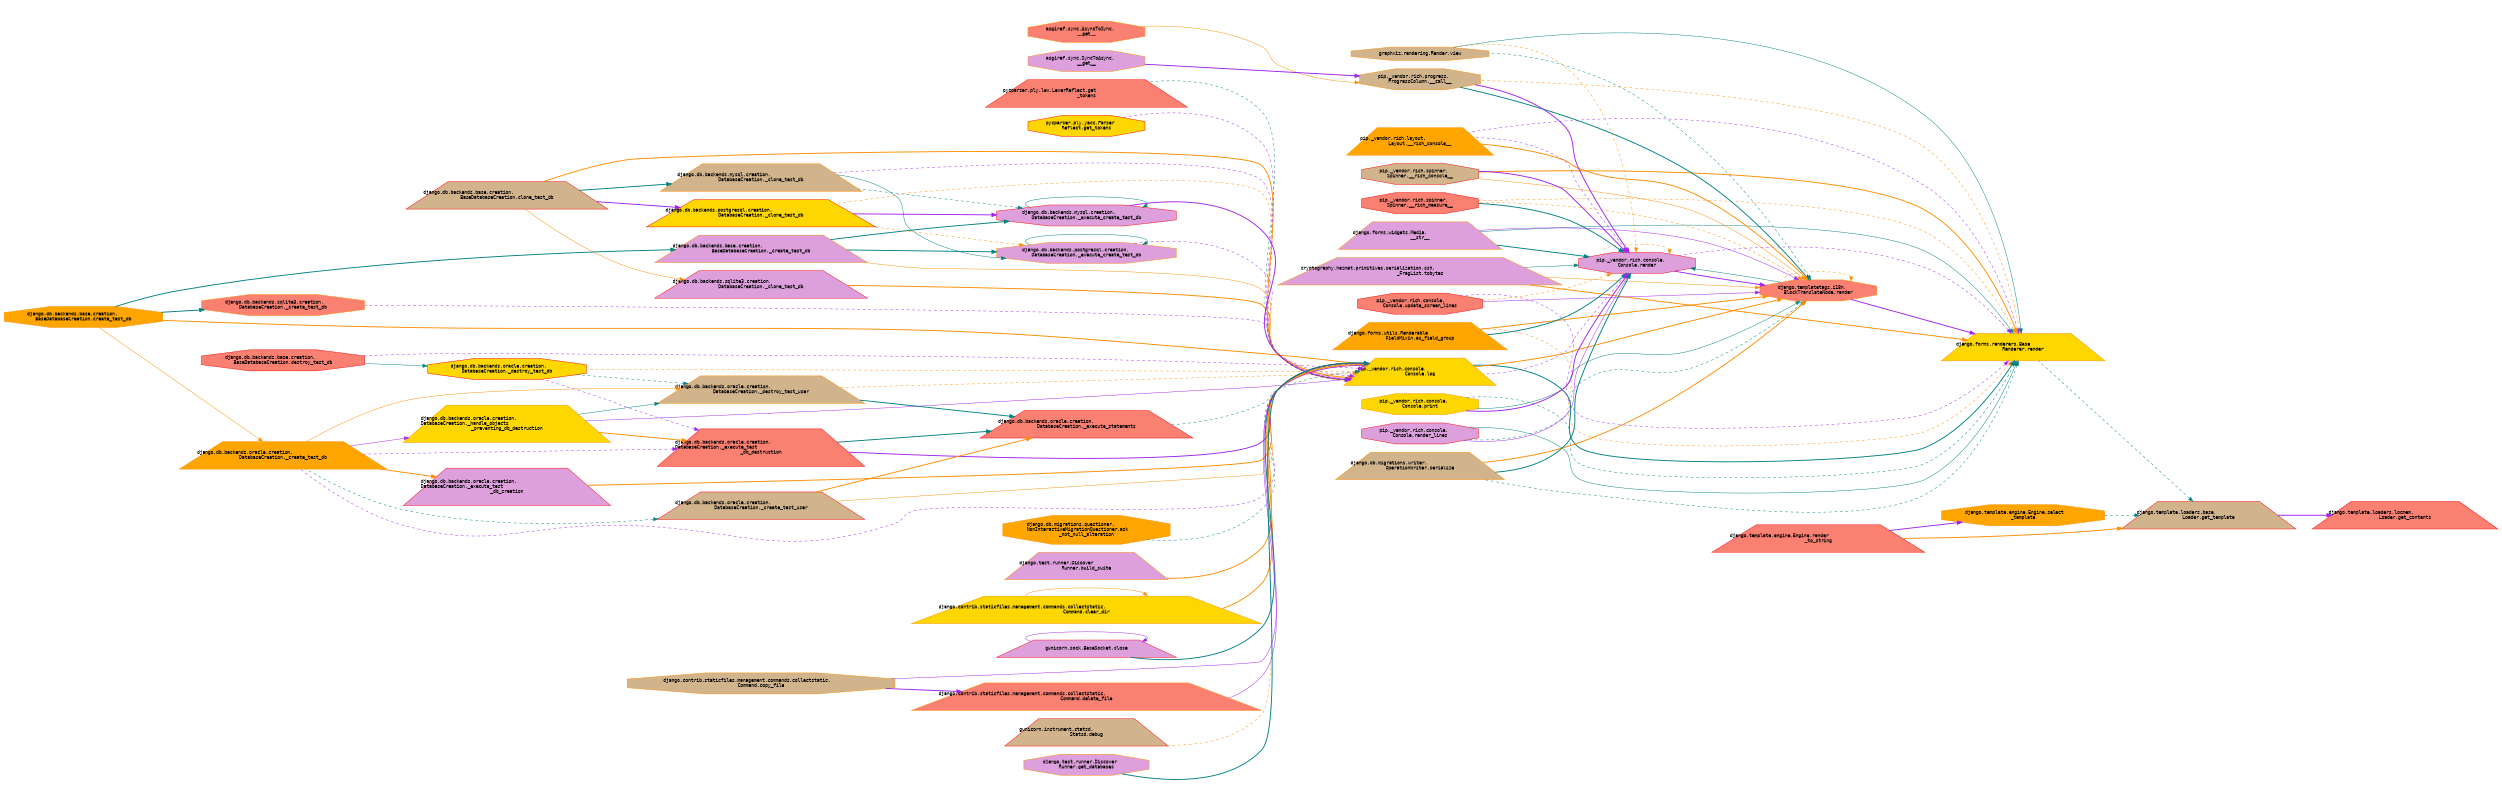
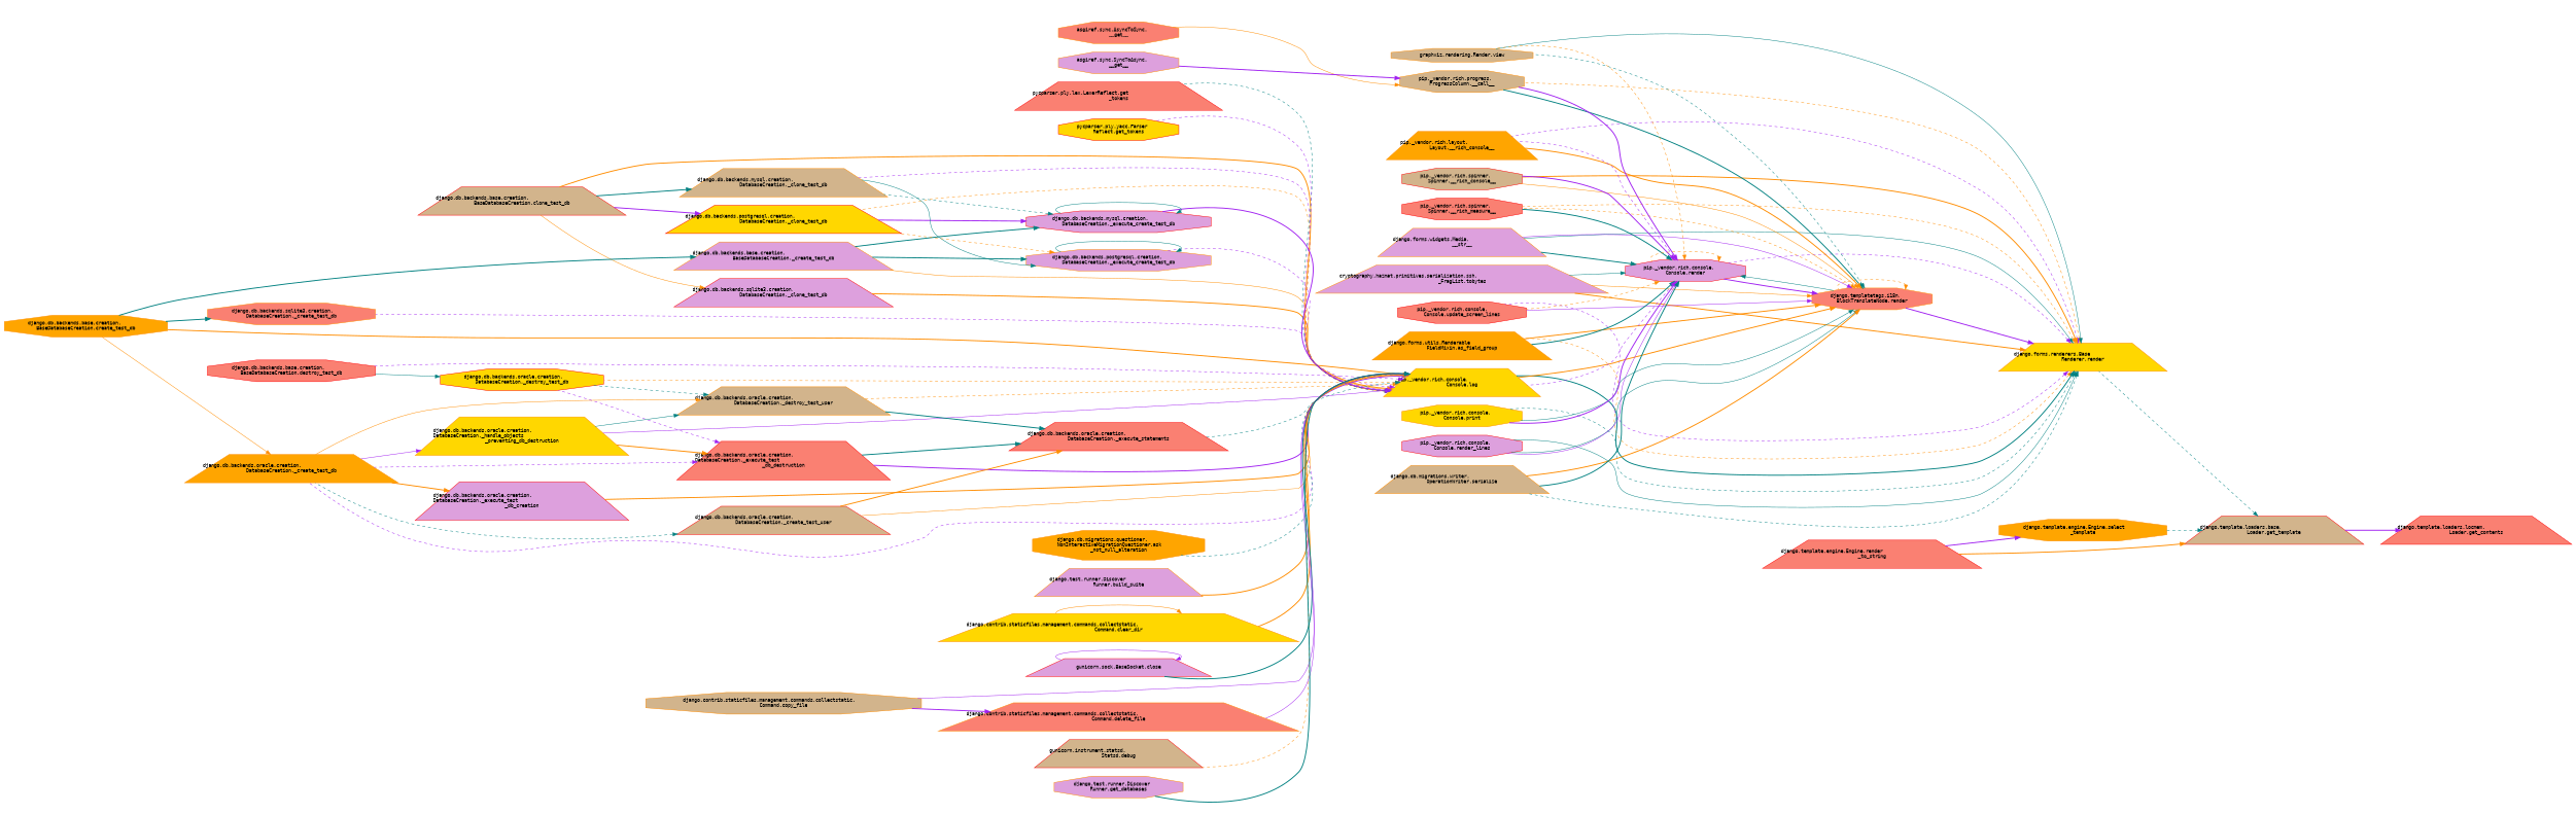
  digraph {
    fontname="DejaVu Sans Mono"
    rankdir=RL
    node [color=darkorange fillcolor=plum fontname="DejaVu Sans Mono" fontsize=10 shape=trapezium style=filled]
    edge [color=teal dir=back fontname="DejaVu Sans Mono" fontsize=10 labelfontname=Helvetica labelfontsize=10 style=bold]
    n1 [color=red fillcolor=salmon fontcolor=black height=0.2 label="django.template.loaders.locmem.\lLoader.get_contents" width=0.4]
    n2 [color=red fillcolor=tan height=0.2 label="django.template.loaders.base.\lLoader.get_template" width=0.4]
    n3 [fillcolor=gold height=0.2 label="django.forms.renderers.Base\lRenderer.render" width=0.4]
    n4 [color=red fillcolor=salmon height=0.2 label="django.template.engine.Engine.render\l_to_string" width=0.4]
    n5 [fillcolor=orange height=0.2 label="django.template.engine.Engine.select\l_template" shape=octagon width=0.4]
    n6 [fillcolor=tan height=0.2 label="pip._vendor.rich.progress.\lProgressColumn.__call__" shape=octagon width=0.4]
    n7 [fillcolor=orange height=0.2 label="pip._vendor.rich.layout.\lLayout.__rich_console__" width=0.4]
    n8 [color=red fillcolor=tan height=0.2 label="pip._vendor.rich.spinner.\lSpinner.__rich_console__" shape=octagon width=0.4]
    n9 [color=red fillcolor=salmon height=0.2 label="pip._vendor.rich.spinner.\lSpinner.__rich_measure__" shape=octagon width=0.4]
    n10 [height=0.2 label="django.forms.widgets.Media.\l__str__" width=0.4]
    n11 [fillcolor=orange height=0.2 label="django.forms.utils.Renderable\lFieldMixin.as_field_group" width=0.4]
    n12 [fillcolor=gold height=0.2 label="pip._vendor.rich.console.\lConsole.log" width=0.4]
    n13 [fillcolor=gold height=0.2 label="pip._vendor.rich.console.\lConsole.print" shape=octagon width=0.4]
    n14 [fillcolor=salmon height=0.2 label="django.templatetags.i18n.\lBlockTranslateNode.render" shape=octagon width=0.4]
    n15 [color=red height=0.2 label="pip._vendor.rich.console.\lConsole.render" shape=octagon width=0.4]
    n16 [color=red height=0.2 label="pip._vendor.rich.console.\lConsole.render_lines" shape=octagon width=0.4]
    n17 [fillcolor=tan height=0.2 label="django.db.migrations.writer.\lOperationWriter.serialize" width=0.4]
    n18 [height=0.2 label="cryptography.hazmat.primitives.serialization.ssh.\l_FragList.tobytes" width=0.4]
    n19 [color=red fillcolor=salmon height=0.2 label="pip._vendor.rich.console.\lConsole.update_screen_lines" shape=octagon width=0.4]
    n20 [fillcolor=tan height=0.2 label="graphviz.rendering.Render.view" shape=octagon width=0.4]
    n21 [fillcolor=salmon height=0.2 label="asgiref.sync.AsyncToSync.\l__get__" shape=octagon width=0.4]
    n22 [height=0.2 label="asgiref.sync.SyncToAsync.\l__get__" shape=octagon width=0.4]
    n23 [fillcolor=tan height=0.2 label="django.db.backends.mysql.creation.\lDatabaseCreation._clone_test_db" width=0.4]
    n24 [color=red fillcolor=tan height=0.2 label="django.db.backends.base.creation.\lBaseDatabaseCreation.clone_test_db" width=0.4]
    n25 [color=red fillcolor=gold height=0.2 label="django.db.backends.postgresql.creation.\lDatabaseCreation._clone_test_db" width=0.4]
    n26 [color=red height=0.2 label="django.db.backends.sqlite3.creation.\lDatabaseCreation._clone_test_db" width=0.4]
    n27 [height=0.2 label="django.db.backends.base.creation.\lBaseDatabaseCreation._create_test_db" width=0.4]
    n28 [fillcolor=orange height=0.2 label="django.db.backends.base.creation.\lBaseDatabaseCreation.create_test_db" shape=octagon width=0.4]
    n29 [fillcolor=orange height=0.2 label="django.db.backends.oracle.creation.\lDatabaseCreation._create_test_db" width=0.4]
    n30 [fillcolor=salmon height=0.2 label="django.db.backends.sqlite3.creation.\lDatabaseCreation._create_test_db" shape=octagon width=0.4]
    n31 [color=red fillcolor=tan height=0.2 label="django.db.backends.oracle.creation.\lDatabaseCreation._create_test_user" width=0.4]
    n32 [color=red fillcolor=gold height=0.2 label="django.db.backends.oracle.creation.\lDatabaseCreation._destroy_test_db" shape=octagon width=0.4]
    n33 [color=red fillcolor=salmon height=0.2 label="django.db.backends.base.creation.\lBaseDatabaseCreation.destroy_test_db" shape=octagon width=0.4]
    n34 [fillcolor=tan height=0.2 label="django.db.backends.oracle.creation.\lDatabaseCreation._destroy_test_user" width=0.4]
    n35 [fillcolor=gold height=0.2 label="django.db.backends.oracle.creation.\lDatabaseCreation._handle_objects\l_preventing_db_destruction" width=0.4]
    n36 [color=red height=0.2 label="django.db.backends.mysql.creation.\lDatabaseCreation._execute_create_test_db" shape=octagon width=0.4]
    n37 [height=0.2 label="django.db.backends.postgresql.creation.\lDatabaseCreation._execute_create_test_db" shape=octagon width=0.4]
    n38 [color=red fillcolor=salmon height=0.2 label="django.db.backends.oracle.creation.\lDatabaseCreation._execute_statements" width=0.4]
    n39 [color=red fillcolor=salmon height=0.2 label="django.db.backends.oracle.creation.\lDatabaseCreation._execute_test\l_db_destruction" width=0.4]
    n40 [color=red height=0.2 label="django.db.backends.oracle.creation.\lDatabaseCreation._execute_test\l_db_creation" width=0.4]
    n41 [fillcolor=orange height=0.2 label="django.db.migrations.questioner.\lNonInteractiveMigrationQuestioner.ask\l_not_null_alteration" shape=octagon width=0.4]
    n42 [height=0.2 label="django.test.runner.Discover\lRunner.build_suite" width=0.4]
    n43 [fillcolor=gold height=0.2 label="django.contrib.staticfiles.management.commands.collectstatic.\lCommand.clear_dir" width=0.4]
    n44 [color=red height=0.2 label="gunicorn.sock.BaseSocket.close" width=0.4]
    n45 [fillcolor=tan height=0.2 label="django.contrib.staticfiles.management.commands.collectstatic.\lCommand.copy_file" shape=octagon width=0.4]
    n46 [color=red fillcolor=tan height=0.2 label="gunicorn.instrument.statsd.\lStatsd.debug" width=0.4]
    n47 [fillcolor=salmon height=0.2 label="django.contrib.staticfiles.management.commands.collectstatic.\lCommand.delete_file" width=0.4]
    n48 [height=0.2 label="django.test.runner.Discover\lRunner.get_databases" shape=octagon width=0.4]
    n49 [color=red fillcolor=salmon height=0.2 label="pycparser.ply.lex.LexerReflect.get\l_tokens" width=0.4]
    n50 [color=red fillcolor=gold height=0.2 label="pycparser.ply.yacc.Parser\lReflect.get_tokens" shape=octagon width=0.4]
    n1 -> n2 [color=purple]
    n2 -> n3 [style=dashed]
    n2 -> n4 [color=darkorange]
    n2 -> n5 [style=dashed]
    n3 -> n6 [color=darkorange style=dashed]
    n3 -> n7 [color=purple style=dashed]
    n3 -> n8 [color=darkorange]
    n3 -> n9 [color=darkorange style=dashed]
    n3 -> n10 [style=solid]
    n3 -> n11 [color=darkorange style=dashed]
    n3 -> n12
    n3 -> n13 [style=dashed]
    n3 -> n14 [color=purple]
    n3 -> n15 [color=purple style=dashed]
    n3 -> n16 [style=solid]
    n3 -> n17 [style=dashed]
    n3 -> n18 [color=darkorange]
    n3 -> n19 [color=purple style=dashed]
    n3 -> n20 [style=solid]
    n5 -> n4 [color=purple]
    n6 -> n21 [color=darkorange style=solid]
    n6 -> n22 [color=purple]
    n12 -> n23 [color=purple style=dashed]
    n12 -> n24 [color=darkorange]
    n12 -> n25 [color=darkorange style=dashed]
    n12 -> n26 [color=darkorange]
    n12 -> n27 [color=darkorange style=solid]
    n12 -> n28 [color=darkorange]
    n12 -> n29 [color=purple style=dashed]
    n12 -> n30 [color=purple style=dashed]
    n12 -> n31 [color=darkorange style=solid]
    n12 -> n32 [color=darkorange style=dashed]
    n12 -> n33 [color=purple style=dashed]
    n12 -> n34 [color=darkorange style=dashed]
    n12 -> n35 [color=purple style=solid]
    n12 -> n36 [color=purple]
    n12 -> n37 [color=purple style=dashed]
    n12 -> n38 [style=dashed]
    n12 -> n39 [color=purple]
    n12 -> n40 [color=darkorange]
    n12 -> n41 [style=dashed]
    n12 -> n42 [color=darkorange]
    n12 -> n43 [color=darkorange]
    n12 -> n44
    n12 -> n45 [color=purple style=solid]
    n12 -> n46 [color=darkorange style=dashed]
    n12 -> n47 [color=purple style=solid]
    n12 -> n48
    n12 -> n49 [style=dashed]
    n12 -> n50 [color=purple style=dashed]
    n14 -> n6
    n14 -> n7 [color=darkorange]
    n14 -> n8 [color=darkorange style=solid]
    n14 -> n9 [color=darkorange style=dashed]
    n14 -> n10 [color=purple style=solid]
    n14 -> n11 [color=darkorange]
    n14 -> n12 [color=darkorange]
    n14 -> n13 [style=solid]
    n14 -> n14 [color=darkorange style=dashed]
    n14 -> n15 [color=purple]
-   n14 -> n16 [style=dashed]
+   n14 -> n16 [style=solid]
    n14 -> n17 [color=darkorange]
    n14 -> n18 [color=darkorange style=solid]
    n14 -> n19 [color=purple style=solid]
    n14 -> n20 [style=dashed]
    n15 -> n6 [color=purple]
    n15 -> n7 [color=purple style=dashed]
    n15 -> n8 [color=purple]
    n15 -> n9
    n15 -> n10
    n15 -> n11
    n15 -> n12 [color=purple style=dashed]
    n15 -> n13 [color=purple]
    n15 -> n14 [style=solid]
    n15 -> n15 [color=darkorange style=dashed]
    n15 -> n16 [color=purple style=solid]
    n15 -> n17
    n15 -> n18 [style=solid]
    n15 -> n19 [color=darkorange style=dashed]
    n15 -> n20 [color=darkorange style=dashed]
    n23 -> n24
    n25 -> n24 [color=purple]
    n26 -> n24 [color=darkorange style=solid]
    n27 -> n28
    n29 -> n28 [color=darkorange style=solid]
    n30 -> n28
    n31 -> n29 [style=dashed]
    n32 -> n33 [style=solid]
    n34 -> n29 [color=darkorange style=solid]
    n34 -> n32 [style=dashed]
    n34 -> n35 [style=solid]
    n35 -> n29 [color=purple style=solid]
    n36 -> n23 [style=dashed]
    n36 -> n25 [color=purple]
    n36 -> n27
    n36 -> n36 [style=solid]
    n37 -> n23 [style=solid]
    n37 -> n25 [color=darkorange style=dashed]
    n37 -> n27
    n37 -> n37 [style=solid]
    n38 -> n31 [color=darkorange]
    n38 -> n34
    n38 -> n39
    n39 -> n29 [color=purple style=dashed]
    n39 -> n32 [color=purple style=dashed]
    n39 -> n35 [color=darkorange]
    n40 -> n29 [color=darkorange]
    n43 -> n43 [color=darkorange style=solid]
    n44 -> n44 [color=purple style=solid]
    n47 -> n45 [color=purple]
  }
